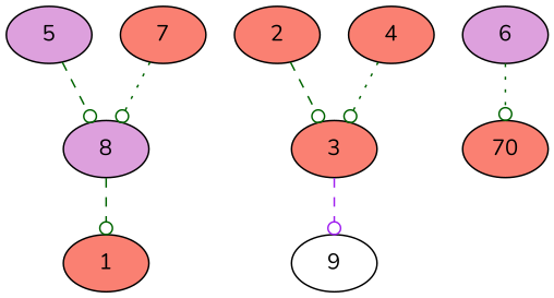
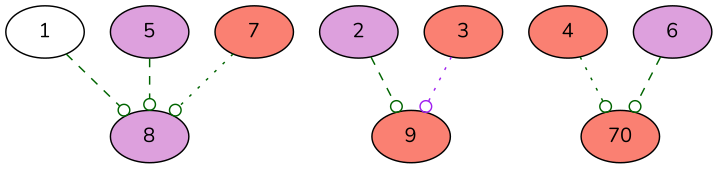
  digraph {
    fontname=Nunito
    node [alpha=0.19 fillcolor=plum fontname=Nunito style=filled]
    edge [arrowhead=odot color=darkgreen fontname=Nunito style=dashed]
-   1 [alpha=0.08 expect_size=49361920 fillcolor=salmon]
+   1 [alpha=0.08 expect_size=49361920 fillcolor=white]
    8 [expect_size=48732160]
-   2 [alpha=0.02 expect_size=38043648 fillcolor=salmon]
-   9 [alpha=0.00 expect_size=43777024 fillcolor=white]
+   2 [alpha=0.02 expect_size=38043648]
+   9 [alpha=0.00 expect_size=43777024 fillcolor=salmon]
    3 [alpha=0.20 expect_size=19356672 fillcolor=salmon]
    4 [expect_size=14036992 fillcolor=salmon]
    n7 [alpha=0.11 expect_size=25268224 fillcolor=salmon label=70]
    5 [alpha=0.17 expect_size=15408128]
    6 [alpha=0.15 expect_size=7663616]
    7 [alpha=0.12 expect_size=15286272 fillcolor=salmon]
-   8 -> 1
-   2 -> 3
-   3 -> 9 [color=purple]
-   4 -> 3 [style=dotted]
+   1 -> 8
+   2 -> 9
+   3 -> 9 [color=purple style=dotted]
+   4 -> n7 [style=dotted]
    5 -> 8
-   6 -> n7 [style=dotted]
+   6 -> n7
    7 -> 8 [style=dotted]
  }
